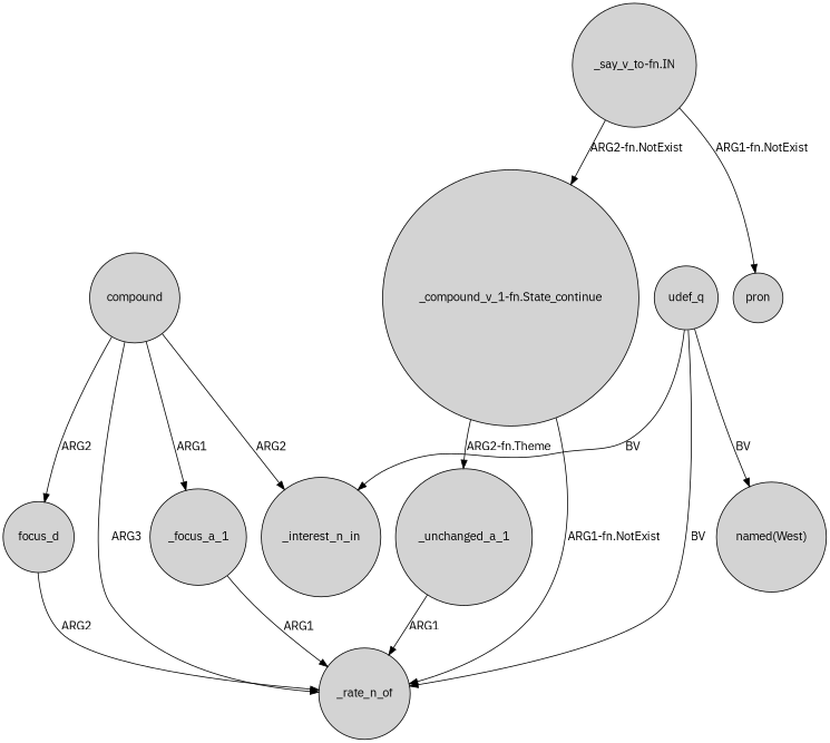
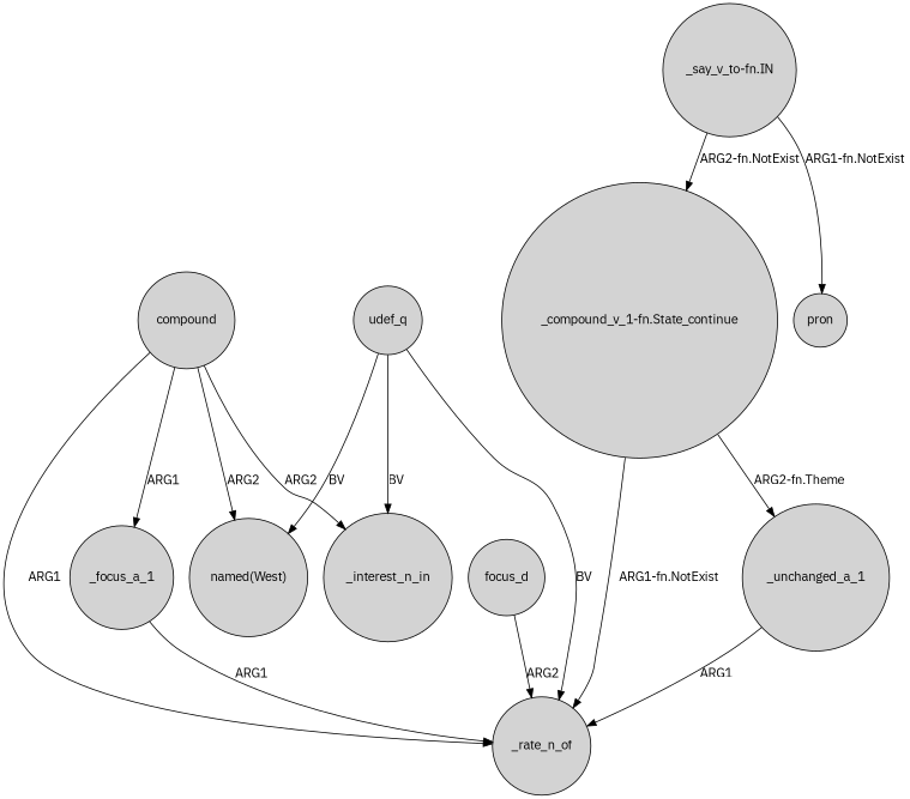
  digraph {
    fontname="IBM Plex Sans"
    node [fontname="IBM Plex Sans" shape=circle style=filled]
    edge [fontname="IBM Plex Sans"]
    compound
    _rate_n_of
    "named(West)"
    _interest_n_in
    n5 [label=_focus_a_1]
    "_say_v_to-fn.IN"
    pron
    n8 [label="_compound_v_1-fn.State_continue"]
    _unchanged_a_1
    focus_d
    udef_q
-   compound -> _rate_n_of [label=ARG3]
-   compound -> focus_d [label=ARG2]
+   compound -> _rate_n_of [label=ARG1]
+   compound -> "named(West)" [label=ARG2]
    compound -> _interest_n_in [label=ARG2]
    compound -> n5 [label=ARG1]
    n5 -> _rate_n_of [label=ARG1]
    "_say_v_to-fn.IN" -> pron [label="ARG1-fn.NotExist"]
    "_say_v_to-fn.IN" -> n8 [label="ARG2-fn.NotExist"]
    n8 -> _rate_n_of [label="ARG1-fn.NotExist"]
    n8 -> _unchanged_a_1 [label="ARG2-fn.Theme"]
    _unchanged_a_1 -> _rate_n_of [label=ARG1]
    focus_d -> _rate_n_of [label=ARG2]
    udef_q -> _rate_n_of [label=BV]
    udef_q -> "named(West)" [label=BV]
    udef_q -> _interest_n_in [label=BV]
  }
